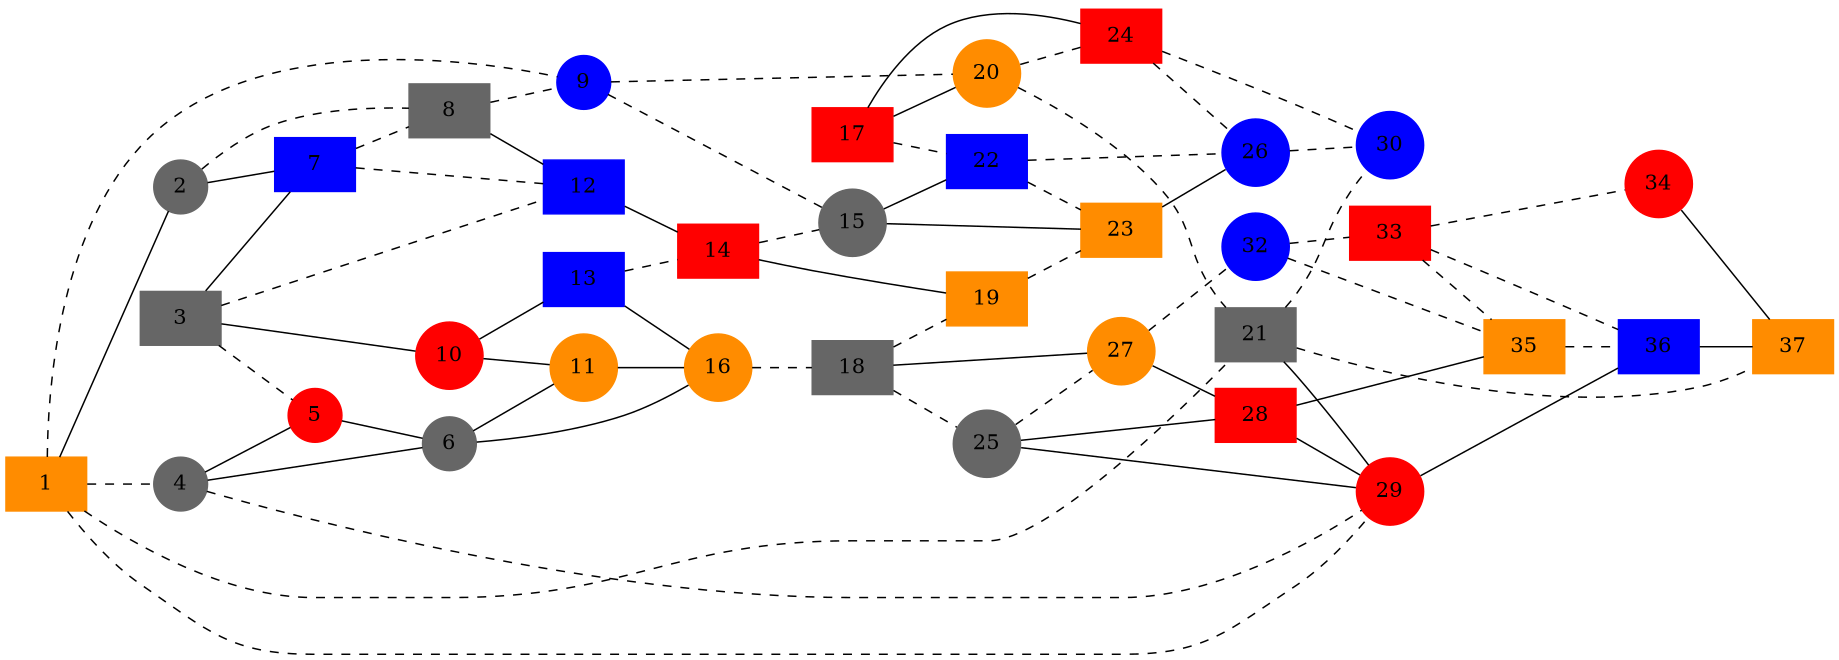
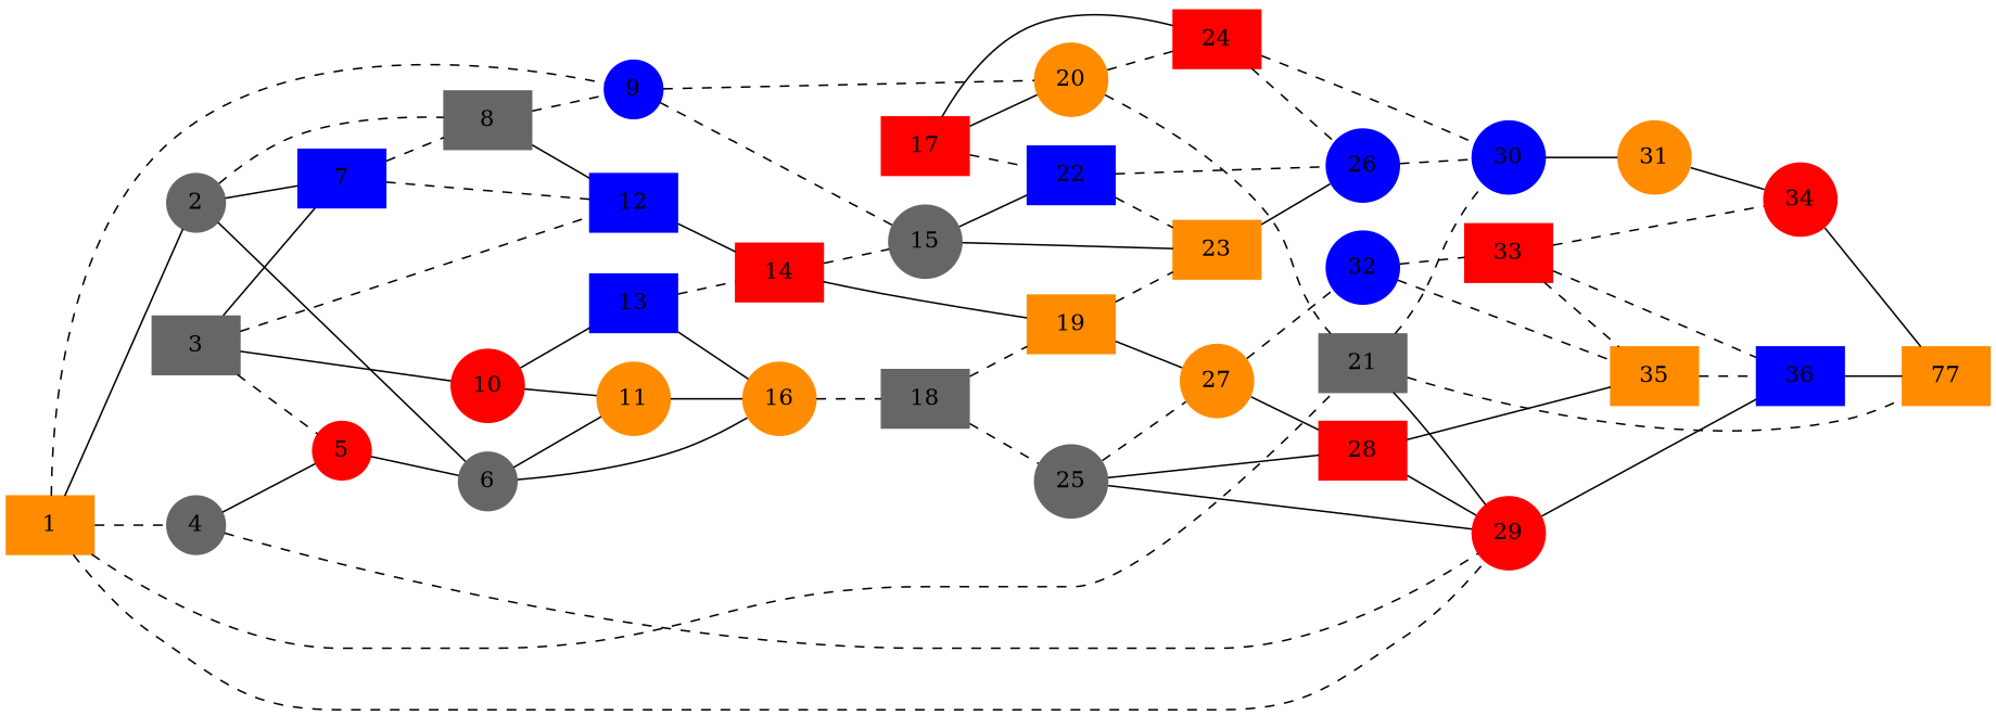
  graph {
    rankdir=LR
    node [color=darkorange shape=box style=filled]
    edge [style=dashed weight=1.0]
    2 [color=gray40 shape=circle]
    1
    4 [color=gray40 shape=circle]
    9 [color=blue shape=circle]
    21 [color=gray40]
    29 [color=red shape=circle]
    7 [color=blue]
    8 [color=gray40]
    5 [color=red shape=circle]
    6 [color=gray40 shape=circle]
    15 [color=gray40 shape=circle]
    20 [shape=circle]
    30 [color=blue shape=circle]
-   37
+   37 [label=77]
    36 [color=blue]
    12 [color=blue]
    3 [color=gray40]
    10 [color=red shape=circle]
    11 [shape=circle]
    13 [color=blue]
    14 [color=red]
    16 [shape=circle]
    18 [color=gray40]
    22 [color=blue]
    23
    24 [color=red]
    19
    26 [color=blue shape=circle]
    25 [color=gray40 shape=circle]
    27 [shape=circle]
    17 [color=red]
    28 [color=red]
    32 [color=blue shape=circle]
+   31 [shape=circle]
    34 [color=red shape=circle]
    35
    33 [color=red]
    2 -- 7 [style=solid]
    2 -- 8
    1 -- 2 [style=solid]
    1 -- 4
    1 -- 9
    1 -- 21
    1 -- 29
    4 -- 29
    4 -- 5 [style=solid]
-   4 -- 6 [style=solid]
+   2 -- 6 [style=solid]
    9 -- 15
    9 -- 20
    21 -- 29 [style=solid]
    21 -- 30
    21 -- 37
    29 -- 36 [style=solid]
    7 -- 8
    7 -- 12
    8 -- 9
    8 -- 12 [style=solid]
    5 -- 6 [style=solid]
    6 -- 11 [style=solid]
    6 -- 16 [style=solid]
    15 -- 22 [style=solid]
    15 -- 23 [style=solid]
    20 -- 21
    20 -- 24
+   30 -- 31 [style=solid]
    36 -- 37 [style=solid]
    12 -- 14 [style=solid]
    3 -- 7 [style=solid]
    3 -- 5
    3 -- 12
    3 -- 10 [style=solid]
    10 -- 11 [style=solid]
    10 -- 13 [style=solid]
    11 -- 16 [style=solid]
    13 -- 14
    13 -- 16 [style=solid]
    14 -- 15
    14 -- 19 [style=solid]
    16 -- 18
    18 -- 19
    18 -- 25
-   18 -- 27 [style=solid]
+   19 -- 27 [style=solid]
    22 -- 23
    22 -- 26
    23 -- 26 [style=solid]
    24 -- 30
    24 -- 26
    19 -- 23
    26 -- 30
    25 -- 29 [style=solid]
    25 -- 27
    25 -- 28 [style=solid]
    27 -- 28 [style=solid]
    27 -- 32
    17 -- 20 [style=solid]
    17 -- 22
    17 -- 24 [style=solid]
    28 -- 29 [style=solid]
    28 -- 35 [style=solid]
    32 -- 35
    32 -- 33
+   31 -- 34 [style=solid weight=2.0]
    34 -- 37 [style=solid]
    35 -- 36
    33 -- 36
    33 -- 34
    33 -- 35
  }
